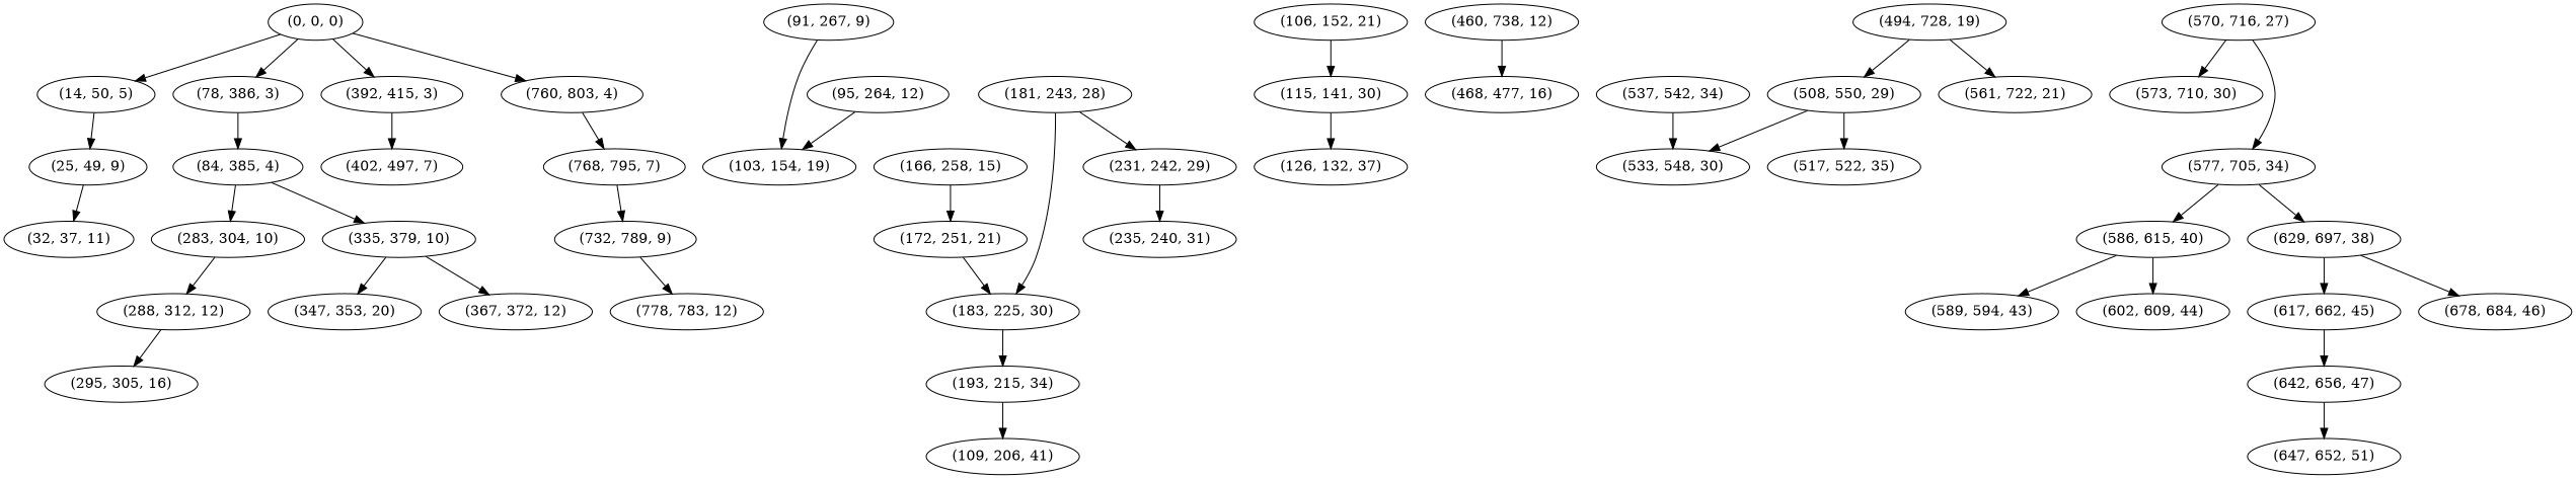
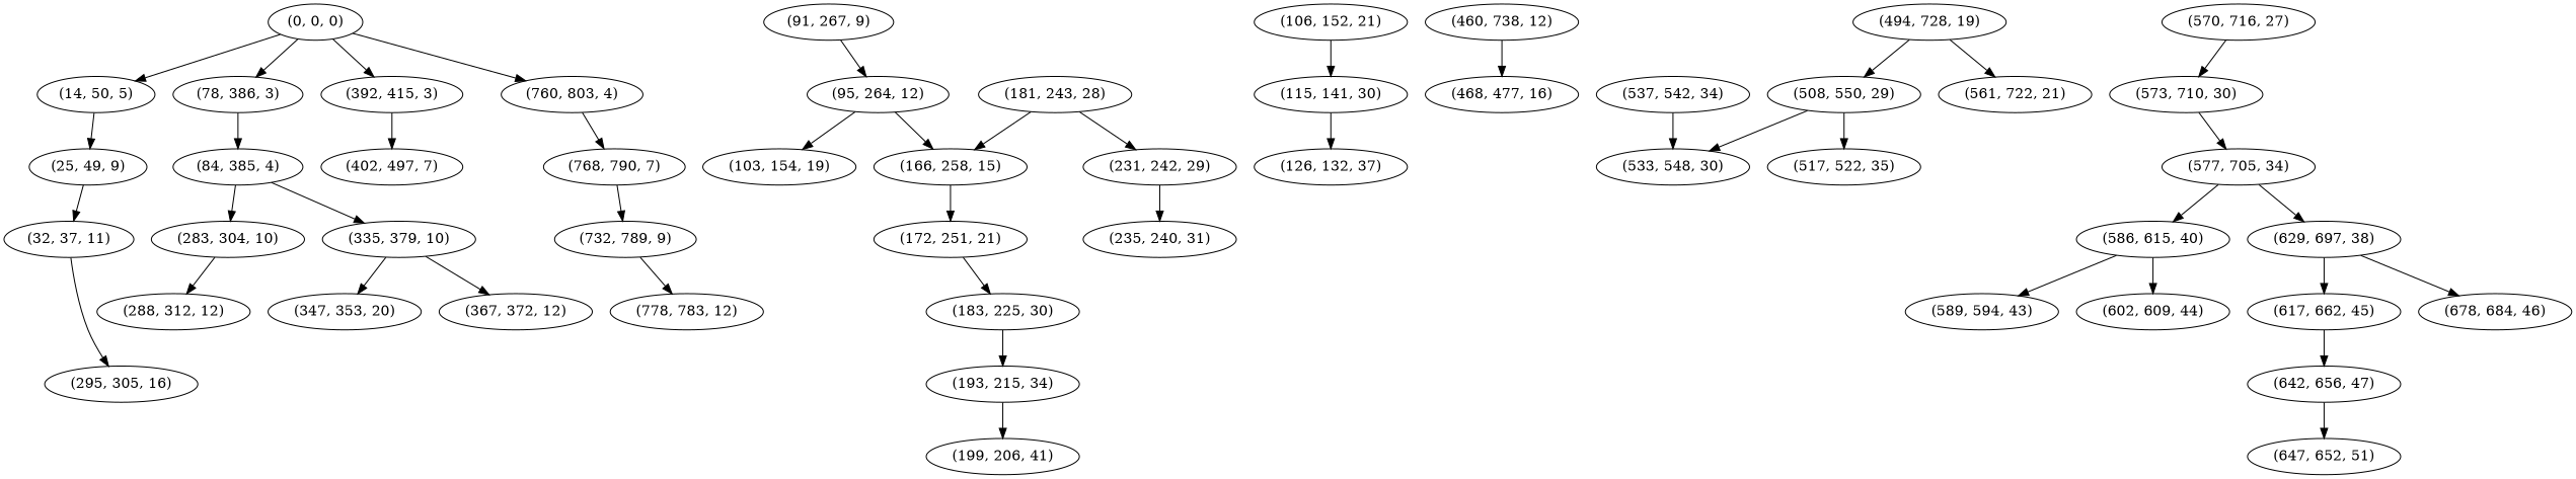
  digraph {
    "(0, 0, 0)"
    "(14, 50, 5)"
    "(78, 386, 3)"
    "(392, 415, 3)"
    "(760, 803, 4)"
    n6 [label="(25, 49, 9)"]
    "(84, 385, 4)"
    n8 [label="(402, 497, 7)"]
-   "(768, 795, 7)"
+   "(768, 795, 7)" [label="(768, 790, 7)"]
    "(32, 37, 11)"
    n11 [label="(283, 304, 10)"]
    "(335, 379, 10)"
    "(288, 312, 12)"
    "(347, 353, 20)"
    "(367, 372, 12)"
    "(91, 267, 9)"
    "(95, 264, 12)"
    "(103, 154, 19)"
    "(166, 258, 15)"
    "(172, 251, 21)"
    "(106, 152, 21)"
    "(115, 141, 30)"
    "(126, 132, 37)"
    "(183, 225, 30)"
    "(181, 243, 28)"
    "(231, 242, 29)"
    n27 [label="(193, 215, 34)"]
    "(235, 240, 31)"
-   "(199, 206, 41)" [label="(109, 206, 41)"]
+   "(199, 206, 41)"
    "(295, 305, 16)"
    "(460, 738, 12)"
    "(468, 477, 16)"
    n33 [label="(508, 550, 29)"]
    "(494, 728, 19)"
    "(561, 722, 21)"
    "(517, 522, 35)"
    "(533, 548, 30)"
    "(537, 542, 34)"
    "(570, 716, 27)"
    "(573, 710, 30)"
    "(577, 705, 34)"
    "(586, 615, 40)"
    "(629, 697, 38)"
    "(589, 594, 43)"
    "(602, 609, 44)"
    n46 [label="(617, 662, 45)"]
    "(678, 684, 46)"
    "(642, 656, 47)"
    "(647, 652, 51)"
    n50 [label="(732, 789, 9)"]
    "(778, 783, 12)"
    "(0, 0, 0)" -> "(14, 50, 5)"
    "(0, 0, 0)" -> "(78, 386, 3)"
    "(0, 0, 0)" -> "(392, 415, 3)"
    "(0, 0, 0)" -> "(760, 803, 4)"
    "(14, 50, 5)" -> n6
    "(78, 386, 3)" -> "(84, 385, 4)"
    "(392, 415, 3)" -> n8
    "(760, 803, 4)" -> "(768, 795, 7)"
    n6 -> "(32, 37, 11)"
    "(84, 385, 4)" -> n11
    "(84, 385, 4)" -> "(335, 379, 10)"
    "(768, 795, 7)" -> n50
    n11 -> "(288, 312, 12)"
    "(335, 379, 10)" -> "(347, 353, 20)"
    "(335, 379, 10)" -> "(367, 372, 12)"
-   "(288, 312, 12)" -> "(295, 305, 16)"
-   "(91, 267, 9)" -> "(103, 154, 19)"
+   "(32, 37, 11)" -> "(295, 305, 16)"
+   "(91, 267, 9)" -> "(95, 264, 12)"
    "(95, 264, 12)" -> "(103, 154, 19)"
+   "(95, 264, 12)" -> "(166, 258, 15)"
    "(166, 258, 15)" -> "(172, 251, 21)"
    "(172, 251, 21)" -> "(183, 225, 30)"
    "(106, 152, 21)" -> "(115, 141, 30)"
    "(115, 141, 30)" -> "(126, 132, 37)"
    "(183, 225, 30)" -> n27
-   "(181, 243, 28)" -> "(183, 225, 30)"
+   "(181, 243, 28)" -> "(166, 258, 15)"
    "(181, 243, 28)" -> "(231, 242, 29)"
    "(231, 242, 29)" -> "(235, 240, 31)"
    n27 -> "(199, 206, 41)"
    "(460, 738, 12)" -> "(468, 477, 16)"
    n33 -> "(517, 522, 35)"
    n33 -> "(533, 548, 30)"
    "(494, 728, 19)" -> n33
    "(494, 728, 19)" -> "(561, 722, 21)"
    "(537, 542, 34)" -> "(533, 548, 30)"
    "(570, 716, 27)" -> "(573, 710, 30)"
-   "(570, 716, 27)" -> "(577, 705, 34)"
+   "(573, 710, 30)" -> "(577, 705, 34)"
    "(577, 705, 34)" -> "(586, 615, 40)"
    "(577, 705, 34)" -> "(629, 697, 38)"
    "(586, 615, 40)" -> "(589, 594, 43)"
    "(586, 615, 40)" -> "(602, 609, 44)"
    "(629, 697, 38)" -> n46
    "(629, 697, 38)" -> "(678, 684, 46)"
    n46 -> "(642, 656, 47)"
    "(642, 656, 47)" -> "(647, 652, 51)"
    n50 -> "(778, 783, 12)"
  }
